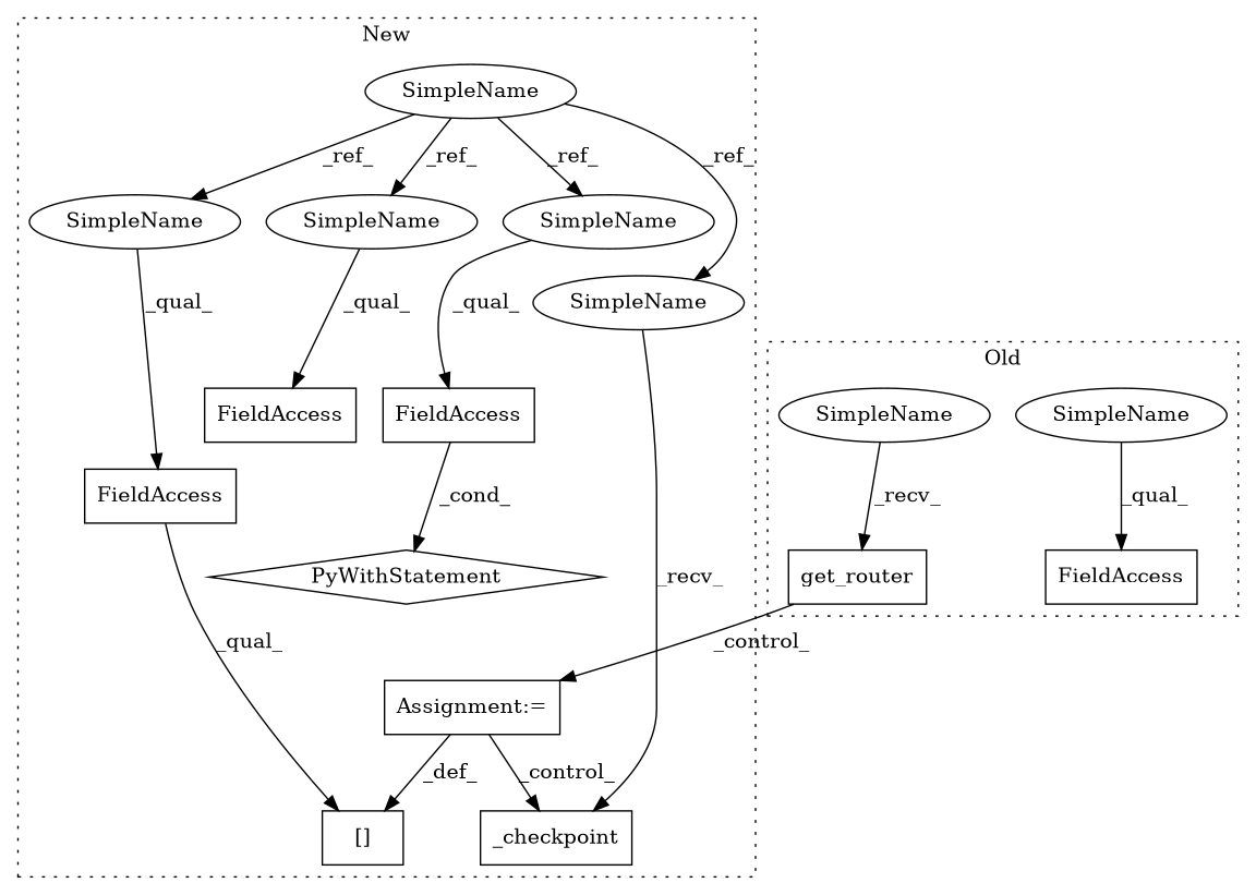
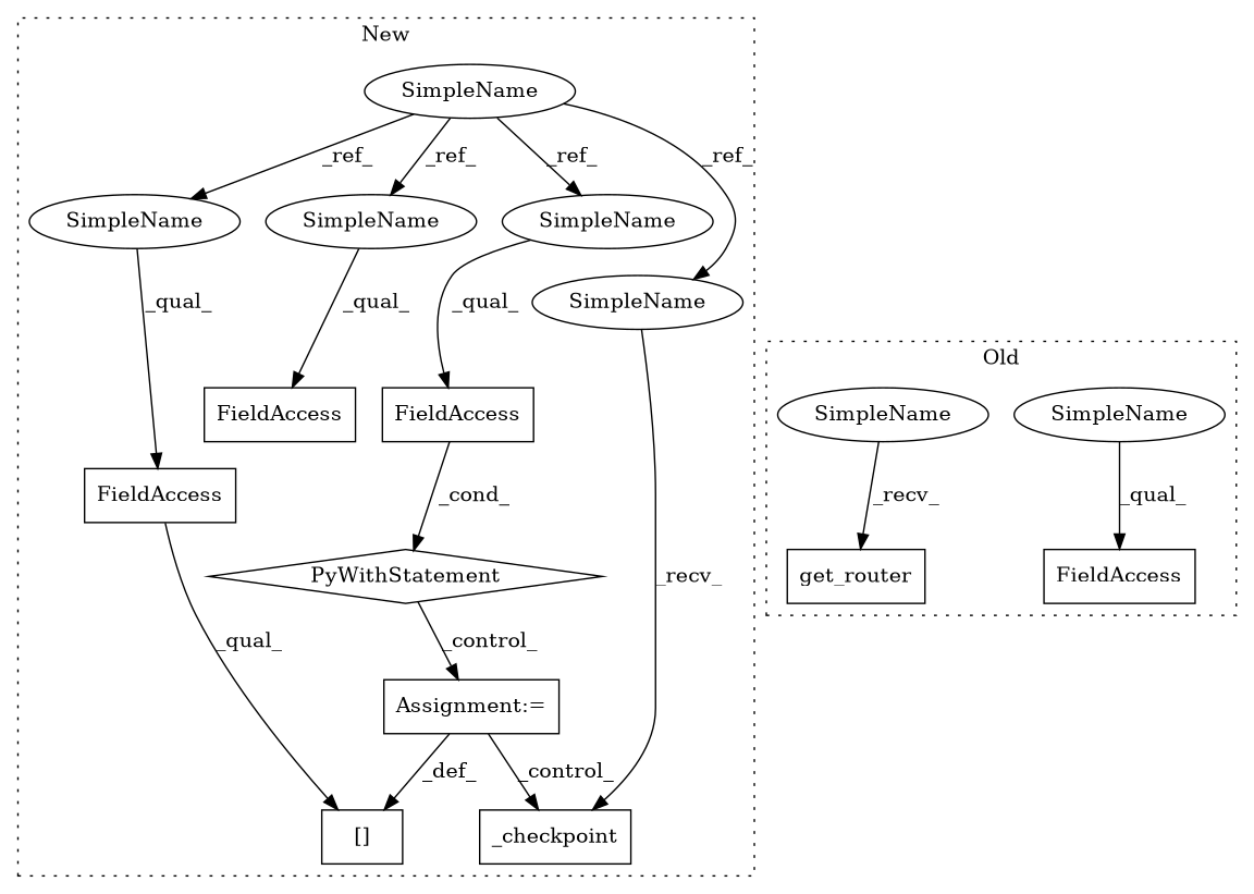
  digraph {
    node [a=42 l=4 s=11054 shape=box]
    n1 [a=32 l=12 label=get_router s=11350]
    n2 [a=22 l=18 label=FieldAccess]
    n3 [label=SimpleName shape=ellipse]
    n4 [label=SimpleName s=11345 shape=ellipse]
    n5 [a=2 l="14,1" label="[]" s="14845,14870"]
    n6 [a=22 l=13 label=FieldAccess s=14845]
    n7 [label=SimpleName s=13995 shape=ellipse]
    n8 [a=32 l=13 label=_checkpoint s=15352]
    n9 [a=104 l="10,2" label=PyWithStatement s="14272,14297" shape=diamond]
    n10 [a=22 l=15 label=FieldAccess s=14282]
    n11 [a=22 l=11 label=FieldAccess s=15373]
    n12 [a=7 l=8 label="Assignment:=" s=14871]
    n13 [label=SimpleName s=14845 shape=ellipse]
    n14 [label=SimpleName s=15373 shape=ellipse]
    n15 [label=SimpleName s=14282 shape=ellipse]
    n16 [label=SimpleName s=15347 shape=ellipse]
    subgraph cluster_1 {
      label=Old
      style=dotted
      n1
      n2
      n3
      n4
    }
    subgraph cluster_2 {
      label=New
      style=dotted
      n5
      n6
      n7
      n8
      n9
      n10
      n11
      n12
      n13
      n14
      n15
      n16
    }
    n3 -> n2 [label=_qual_]
    n4 -> n1 [label=_recv_]
    n6 -> n5 [label=_qual_]
    n7 -> n13 [label=_ref_]
    n7 -> n14 [label=_ref_]
    n7 -> n15 [label=_ref_]
    n7 -> n16 [label=_ref_]
-   n1 -> n12 [label=_control_]
+   n9 -> n12 [label=_control_]
    n10 -> n9 [label=_cond_]
    n12 -> n5 [label=_def_]
    n12 -> n8 [label=_control_]
    n13 -> n6 [label=_qual_]
    n14 -> n11 [label=_qual_]
    n15 -> n10 [label=_qual_]
    n16 -> n8 [label=_recv_]
  }
